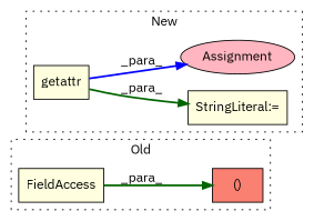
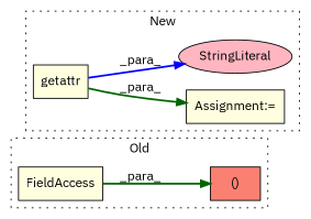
  digraph {
    fontname="IBM Plex Sans"
    rankdir=LR
    node [fillcolor=lightyellow fontname="IBM Plex Sans" s=2125 shape=box style=filled]
    edge [color=darkgreen fontname="IBM Plex Sans" style=bold]
    n1 [a=106 fillcolor=salmon l=50 label="()"]
    n2 [a=22 l=33 label=FieldAccess]
    n3 [a=32 l="8,1" label=getattr s="2090,2122"]
-   n4 [a=7 l=1 label="StringLiteral:=" s=2089]
-   n5 [a=45 fillcolor=lightpink l=7 label=Assignment s=2115 shape=ellipse]
+   n4 [a=7 l=1 label="Assignment:=" s=2089]
+   n5 [a=45 fillcolor=lightpink l=7 label=StringLiteral s=2115 shape=ellipse]
    subgraph cluster_1 {
      label=Old
      style=dotted
      n1
      n2
    }
    subgraph cluster_2 {
      label=New
      style=dotted
      n3
      n4
      n5
    }
    n2 -> n1 [label=_para_]
    n3 -> n4 [label=_para_]
    n3 -> n5 [color=blue label=_para_]
  }
